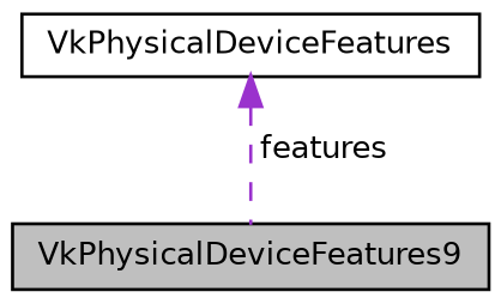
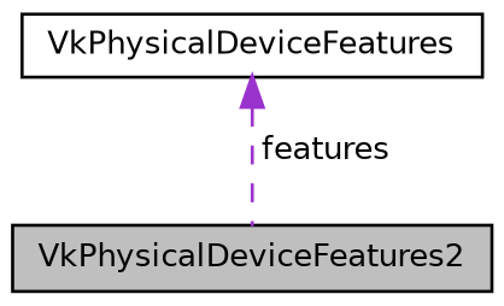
  digraph {
    node [color=black fontname=Helvetica fontsize=10 shape=record style=filled]
-   n1 [fillcolor=grey75 fontcolor=black height=0.2 label=VkPhysicalDeviceFeatures9 width=0.4]
+   n1 [fillcolor=grey75 fontcolor=black height=0.2 label=VkPhysicalDeviceFeatures2 width=0.4]
    n2 [fillcolor=white height=0.2 label=VkPhysicalDeviceFeatures width=0.4]
    n2 -> n1 [color=darkorchid3 dir=back fontname=Helvetica fontsize=10 label=" features" labelfontname=Helvetica labelfontsize=10 style=dashed]
  }
